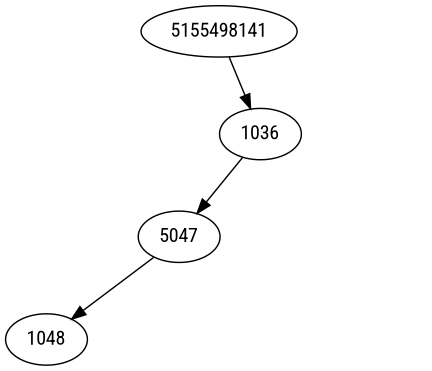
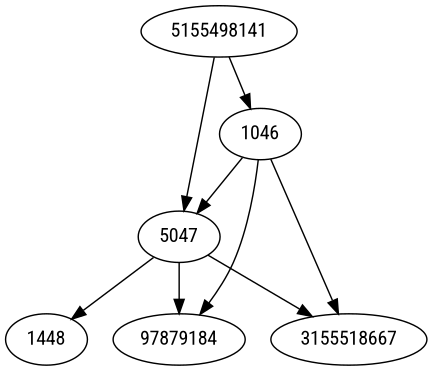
  strict digraph {
    fontname="Roboto Condensed"
    node [fontname="Roboto Condensed"]
    edge [fontname="Roboto Condensed"]
    n1 [label=5047]
-   1046 [label=1036]
-   1048
+   1046
+   3155518667
+   97879184
+   1048 [label=1448]
    n6 [label=5155498141]
+   n1 -> 3155518667
+   n1 -> 97879184
    n1 -> 1048
    1046 -> n1
+   1046 -> 3155518667
+   1046 -> 97879184
+   n6 -> n1
    n6 -> 1046
  }
